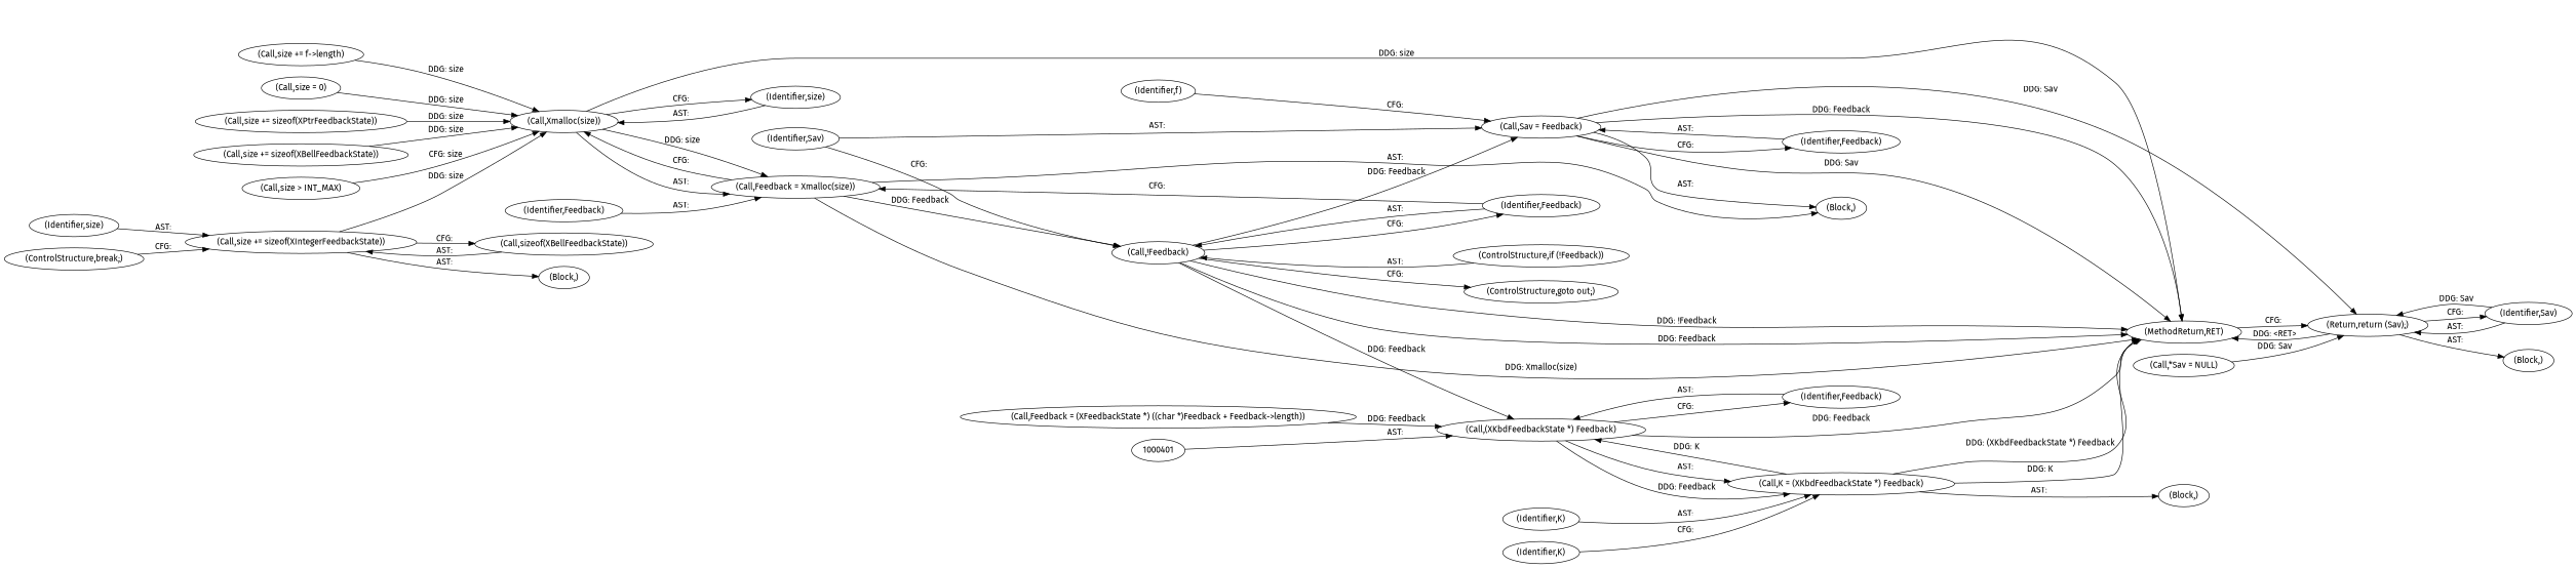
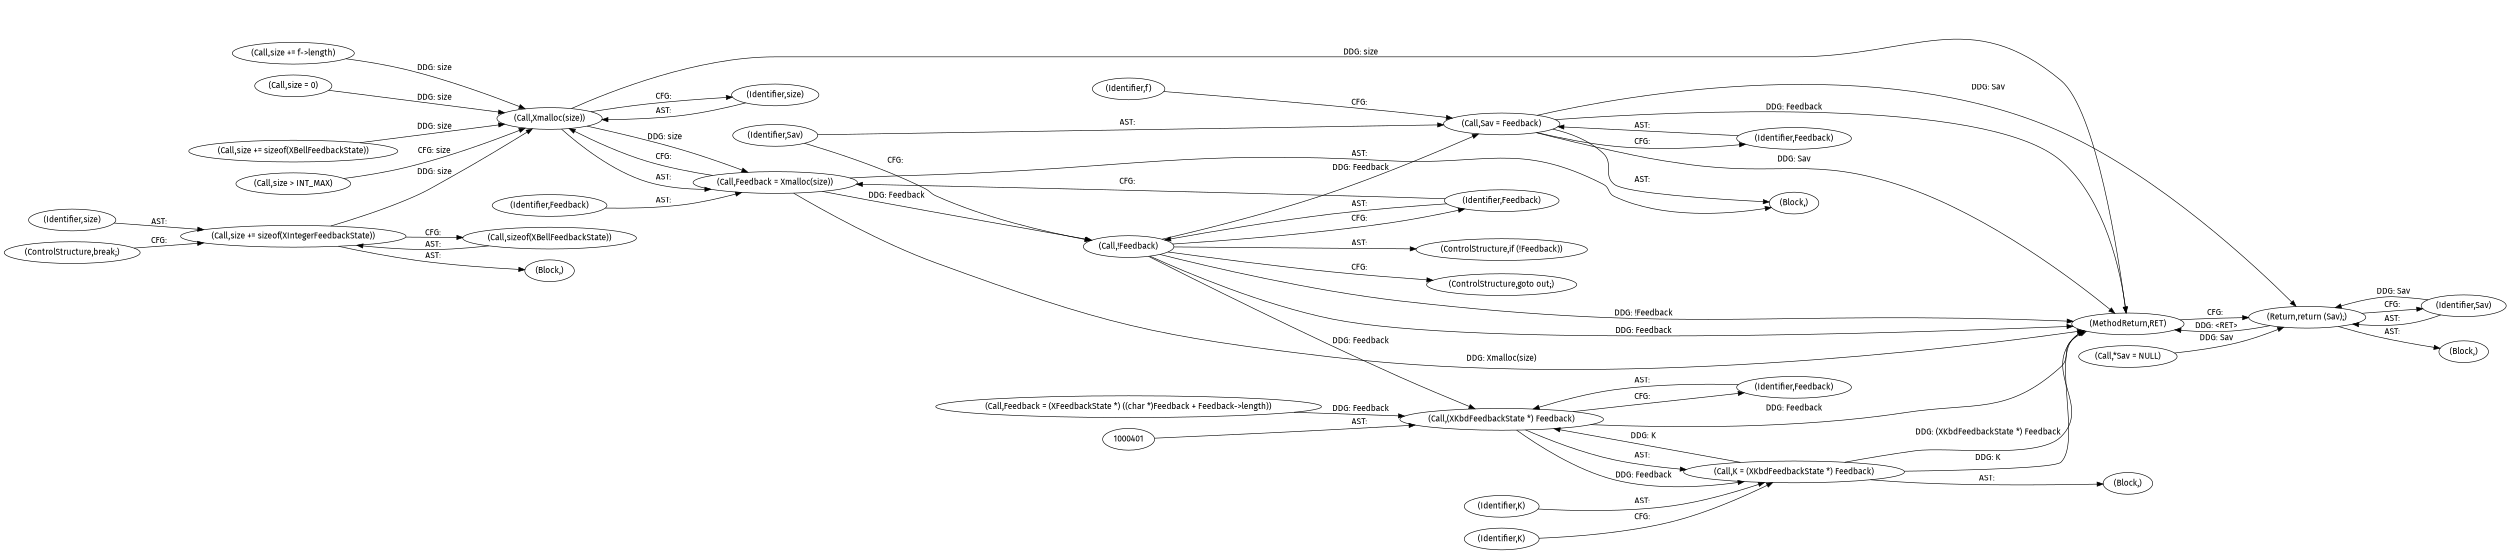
  digraph {
    fontname="Fira Sans"
    rankdir=LR
    node [fontname="Fira Sans"]
    edge [fontname="Fira Sans"]
    n1 [label="(Call,size += sizeof(XIntegerFeedbackState))"]
    n2 [label="(Call,Xmalloc(size))"]
    n3 [label="(Block,)"]
    n4 [label="(Call,sizeof(XBellFeedbackState))"]
    n5 [label="(Call,Feedback = Xmalloc(size))"]
    n6 [label="(MethodReturn,RET)"]
    n7 [label="(Identifier,size)"]
    n8 [label="(Call,!Feedback)"]
    n9 [label="(Block,)"]
    n10 [label="(Return,return (Sav);)"]
    n11 [label="(Call,Sav = Feedback)"]
    n12 [label="(Call,(XKbdFeedbackState *) Feedback)"]
    n13 [label="(Identifier,Feedback)"]
    n14 [label="(ControlStructure,if (!Feedback))"]
    n15 [label="(ControlStructure,goto out;)"]
    n16 [label="(Identifier,Feedback)"]
    n17 [label="(Call,K = (XKbdFeedbackState *) Feedback)"]
    n18 [label="(Identifier,Feedback)"]
    n19 [label="(Identifier,Sav)"]
    n20 [label="(Block,)"]
    n21 [label="(Block,)"]
    n22 [label="(Identifier,K)"]
    n23 [label="(Identifier,f)"]
-   n24 [label="(Call,size += sizeof(XPtrFeedbackState))"]
    n25 [label="(Call,*Sav = NULL)"]
    n26 [label="(Identifier,size)"]
    n27 [label="(Call,Feedback = (XFeedbackState *) ((char *)Feedback + Feedback->length))"]
    n28 [label="(Call,size += sizeof(XBellFeedbackState))"]
    n29 [label="(Call,size > INT_MAX)"]
    n30 [label="(Identifier,Sav)"]
    n31 [label="(Identifier,Feedback)"]
    n32 [label="(Call,size += f->length)"]
    n33 [label="(ControlStructure,break;)"]
    n34 [label="(Identifier,K)"]
    n35 [label="(Call,size = 0)"]
    1000401
    n1 -> n2 [label="DDG: size"]
    n1 -> n3 [label="AST: "]
    n1 -> n4 [label="CFG: "]
    n2 -> n5 [label="AST: "]
    n2 -> n5 [label="DDG: size"]
    n2 -> n6 [label="DDG: size"]
    n2 -> n7 [label="CFG: "]
    n4 -> n1 [label="AST: "]
    n5 -> n2 [label="CFG: "]
    n5 -> n6 [label="DDG: Xmalloc(size)"]
    n5 -> n8 [label="DDG: Feedback"]
    n5 -> n9 [label="AST: "]
    n6 -> n10 [label="CFG: "]
    n7 -> n2 [label="AST: "]
    n8 -> n6 [label="DDG: Feedback"]
    n8 -> n6 [label="DDG: !Feedback"]
    n8 -> n11 [label="DDG: Feedback"]
    n8 -> n12 [label="DDG: Feedback"]
    n8 -> n13 [label="CFG: "]
-   n14 -> n8 [label="AST: "]
+   n8 -> n14 [label="AST: "]
    n8 -> n15 [label="CFG: "]
    n10 -> n6 [label="DDG: <RET>"]
    n10 -> n19 [label="CFG: "]
    n10 -> n20 [label="AST: "]
    n11 -> n6 [label="DDG: Feedback"]
    n11 -> n6 [label="DDG: Sav"]
    n11 -> n9 [label="AST: "]
    n11 -> n10 [label="DDG: Sav"]
    n11 -> n16 [label="CFG: "]
    n12 -> n6 [label="DDG: Feedback"]
    n12 -> n17 [label="AST: "]
    n12 -> n17 [label="DDG: Feedback"]
    n12 -> n18 [label="CFG: "]
    n13 -> n5 [label="CFG: "]
    n13 -> n8 [label="AST: "]
    n16 -> n11 [label="AST: "]
    n17 -> n6 [label="DDG: (XKbdFeedbackState *) Feedback"]
    n17 -> n6 [label="DDG: K"]
    n17 -> n12 [label="DDG: K"]
    n17 -> n21 [label="AST: "]
    n18 -> n12 [label="AST: "]
    n19 -> n10 [label="AST: "]
    n19 -> n10 [label="DDG: Sav"]
    n22 -> n17 [label="CFG: "]
    n23 -> n11 [label="CFG: "]
-   n24 -> n2 [label="DDG: size"]
    n25 -> n10 [label="DDG: Sav"]
    n26 -> n1 [label="AST: "]
    n27 -> n12 [label="DDG: Feedback"]
    n28 -> n2 [label="DDG: size"]
    n29 -> n2 [label="CFG: size"]
    n30 -> n8 [label="CFG: "]
    n30 -> n11 [label="AST: "]
    n31 -> n5 [label="AST: "]
    n32 -> n2 [label="DDG: size"]
    n33 -> n1 [label="CFG: "]
    n34 -> n17 [label="AST: "]
    n35 -> n2 [label="DDG: size"]
    1000401 -> n12 [label="AST: "]
  }
